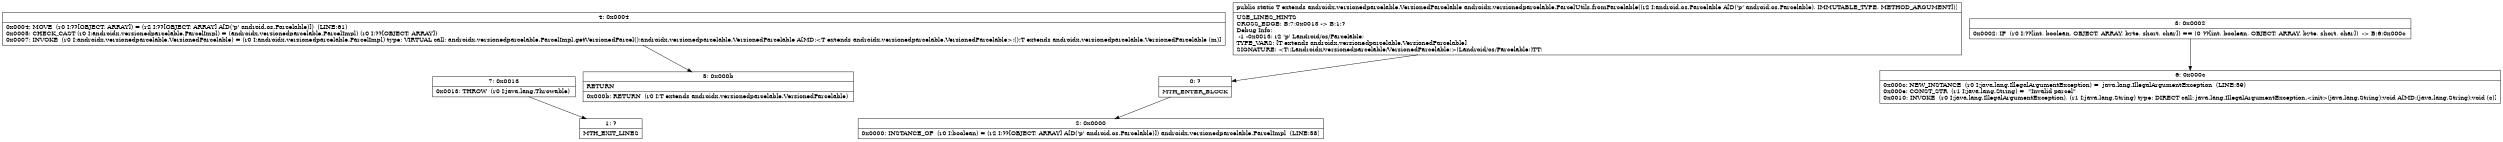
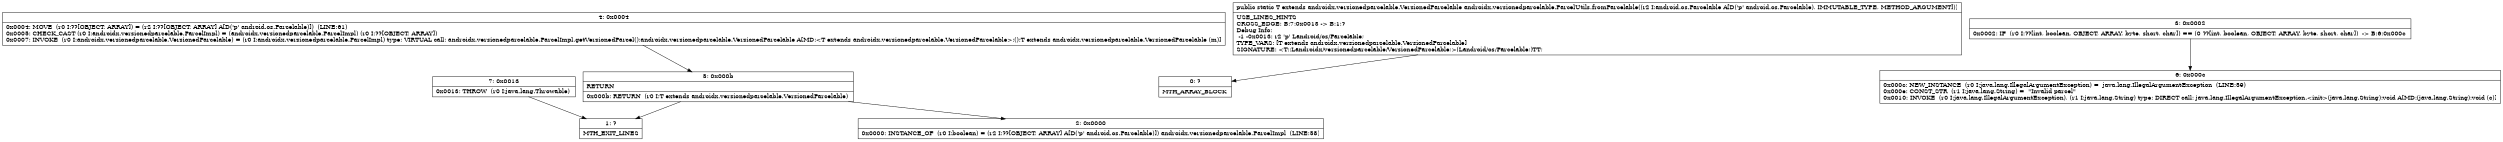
  digraph {
    node [shape=record]
-   n1 [label="{0\:\ ?|MTH_ENTER_BLOCK\l}"]
+   n1 [label="{0\:\ ?|MTH_ARRAY_BLOCK\l}"]
    n2 [label="{2\:\ 0x0000|0x0000: INSTANCE_OF  (r0 I:boolean) = (r2 I:??[OBJECT, ARRAY] A[D('p' android.os.Parcelable)]) androidx.versionedparcelable.ParcelImpl  (LINE:58)\l}"]
    n3 [label="{3\:\ 0x0002|0x0002: IF  (r0 I:??[int, boolean, OBJECT, ARRAY, byte, short, char]) == (0 ??[int, boolean, OBJECT, ARRAY, byte, short, char])  \-\> B:6:0x000c \l}"]
    n4 [label="{6\:\ 0x000c|0x000c: NEW_INSTANCE  (r0 I:java.lang.IllegalArgumentException) =  java.lang.IllegalArgumentException  (LINE:59)\l0x000e: CONST_STR  (r1 I:java.lang.String) =  \"Invalid parcel\" \l0x0010: INVOKE  (r0 I:java.lang.IllegalArgumentException), (r1 I:java.lang.String) type: DIRECT call: java.lang.IllegalArgumentException.\<init\>(java.lang.String):void A[MD:(java.lang.String):void (c)]\l}"]
    n5 [label="{4\:\ 0x0004|0x0004: MOVE  (r0 I:??[OBJECT, ARRAY]) = (r2 I:??[OBJECT, ARRAY] A[D('p' android.os.Parcelable)])  (LINE:61)\l0x0005: CHECK_CAST (r0 I:androidx.versionedparcelable.ParcelImpl) = (androidx.versionedparcelable.ParcelImpl) (r0 I:??[OBJECT, ARRAY]) \l0x0007: INVOKE  (r0 I:androidx.versionedparcelable.VersionedParcelable) = (r0 I:androidx.versionedparcelable.ParcelImpl) type: VIRTUAL call: androidx.versionedparcelable.ParcelImpl.getVersionedParcel():androidx.versionedparcelable.VersionedParcelable A[MD:\<T extends androidx.versionedparcelable.VersionedParcelable\>:():T extends androidx.versionedparcelable.VersionedParcelable (m)]\l}"]
    n6 [label="{5\:\ 0x000b|RETURN\l|0x000b: RETURN  (r0 I:T extends androidx.versionedparcelable.VersionedParcelable) \l}"]
    n7 [label="{1\:\ ?|MTH_EXIT_LINES\l}"]
    n8 [label="{7\:\ 0x0013|0x0013: THROW  (r0 I:java.lang.Throwable) \l}"]
    n9 [label="{public static T extends androidx.versionedparcelable.VersionedParcelable androidx.versionedparcelable.ParcelUtils.fromParcelable((r2 I:android.os.Parcelable A[D('p' android.os.Parcelable), IMMUTABLE_TYPE, METHOD_ARGUMENT]))  | USE_LINES_HINTS\lCROSS_EDGE: B:7:0x0013 \-\> B:1:?\lDebug Info:\l  \-1 \-0x0013: r2 'p' Landroid\/os\/Parcelable;\lTYPE_VARS: [T extends androidx.versionedparcelable.VersionedParcelable]\lSIGNATURE: \<T::Landroidx\/versionedparcelable\/VersionedParcelable;\>(Landroid\/os\/Parcelable;)TT;\l}"]
-   n1 -> n2
+   n6 -> n2
    n3 -> n4
    n5 -> n6
+   n6 -> n7
    n8 -> n7
    n9 -> n1
  }
